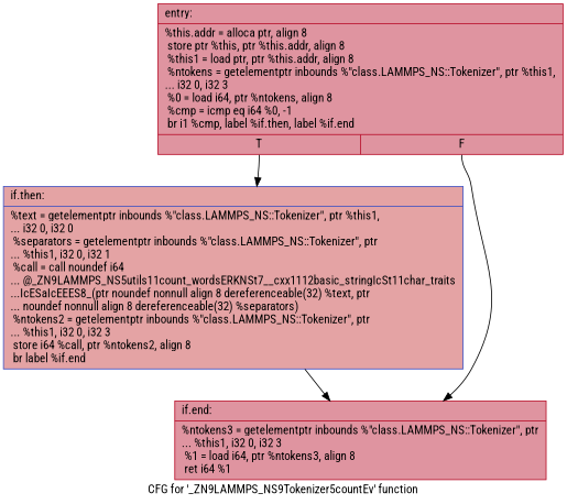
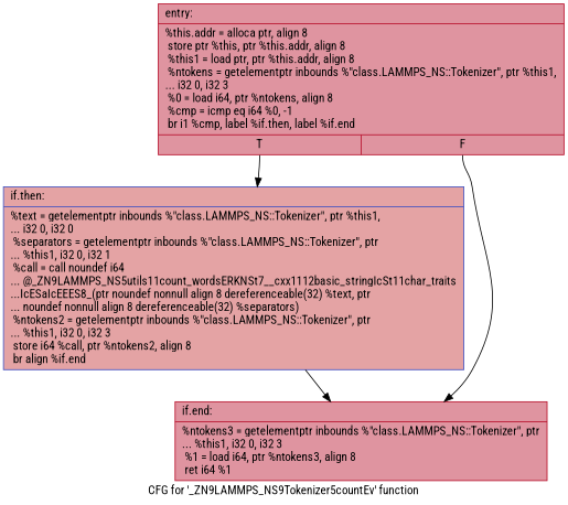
  digraph {
    label="CFG for '_ZN9LAMMPS_NS9Tokenizer5countEv' function"
    fontname="Roboto Condensed"
    node [color="#b70d28ff" fillcolor="#b70d2870" fontname="Roboto Condensed" shape=record style=filled]
    edge [fontname="Roboto Condensed"]
    n1 [label="{entry:\l|  %this.addr = alloca ptr, align 8\l  store ptr %this, ptr %this.addr, align 8\l  %this1 = load ptr, ptr %this.addr, align 8\l  %ntokens = getelementptr inbounds %\"class.LAMMPS_NS::Tokenizer\", ptr %this1,\l... i32 0, i32 3\l  %0 = load i64, ptr %ntokens, align 8\l  %cmp = icmp eq i64 %0, -1\l  br i1 %cmp, label %if.then, label %if.end\l|{<s0>T|<s1>F}}"]
-   n2 [color="#3d50c3ff" fillcolor="#c32e3170" label="{if.then:\l|  %text = getelementptr inbounds %\"class.LAMMPS_NS::Tokenizer\", ptr %this1,\l... i32 0, i32 0\l  %separators = getelementptr inbounds %\"class.LAMMPS_NS::Tokenizer\", ptr\l... %this1, i32 0, i32 1\l  %call = call noundef i64\l... @_ZN9LAMMPS_NS5utils11count_wordsERKNSt7__cxx1112basic_stringIcSt11char_traits\l...IcESaIcEEES8_(ptr noundef nonnull align 8 dereferenceable(32) %text, ptr\l... noundef nonnull align 8 dereferenceable(32) %separators)\l  %ntokens2 = getelementptr inbounds %\"class.LAMMPS_NS::Tokenizer\", ptr\l... %this1, i32 0, i32 3\l  store i64 %call, ptr %ntokens2, align 8\l  br label %if.end\l}"]
+   n2 [color="#3d50c3ff" fillcolor="#c32e3170" label="{if.then:\l|  %text = getelementptr inbounds %\"class.LAMMPS_NS::Tokenizer\", ptr %this1,\l... i32 0, i32 0\l  %separators = getelementptr inbounds %\"class.LAMMPS_NS::Tokenizer\", ptr\l... %this1, i32 0, i32 1\l  %call = call noundef i64\l... @_ZN9LAMMPS_NS5utils11count_wordsERKNSt7__cxx1112basic_stringIcSt11char_traits\l...IcESaIcEEES8_(ptr noundef nonnull align 8 dereferenceable(32) %text, ptr\l... noundef nonnull align 8 dereferenceable(32) %separators)\l  %ntokens2 = getelementptr inbounds %\"class.LAMMPS_NS::Tokenizer\", ptr\l... %this1, i32 0, i32 3\l  store i64 %call, ptr %ntokens2, align 8\l  br align %if.end\l}"]
    n3 [label="{if.end:\l|  %ntokens3 = getelementptr inbounds %\"class.LAMMPS_NS::Tokenizer\", ptr\l... %this1, i32 0, i32 3\l  %1 = load i64, ptr %ntokens3, align 8\l  ret i64 %1\l}"]
    n1 -> n2 [tailport=s0]
    n1 -> n3 [tailport=s1]
    n2 -> n3
  }
